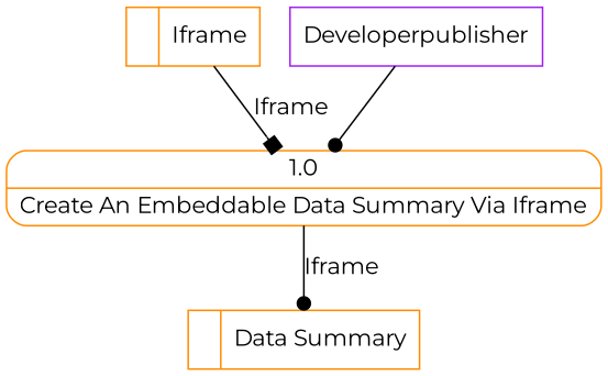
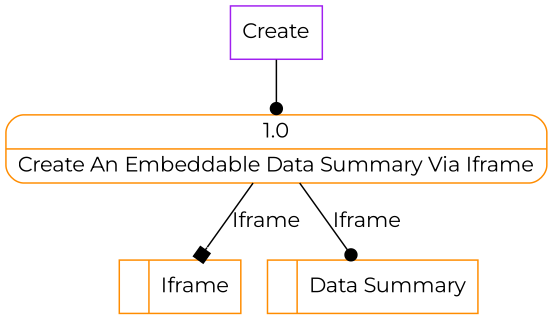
  digraph {
    fontname=Montserrat
    node [color=darkorange fontname=Montserrat shape=record]
    edge [arrowhead=dot fontname=Montserrat]
    n1 [label="<f0>  |<f1> Iframe "]
    n2 [label="<f0>  |<f1> Data Summary "]
-   n3 [color=purple label=Developerpublisher shape=box]
+   n3 [color=purple label=Create shape=box]
    n4 [label="{<f0> 1.0|<f1> Create An Embeddable Data Summary Via Iframe }" shape=Mrecord]
    n3 -> n4
-   n1 -> n4 [arrowhead=box label=Iframe]
+   n4 -> n1 [arrowhead=box label=Iframe]
    n4 -> n2 [label=Iframe]
  }
